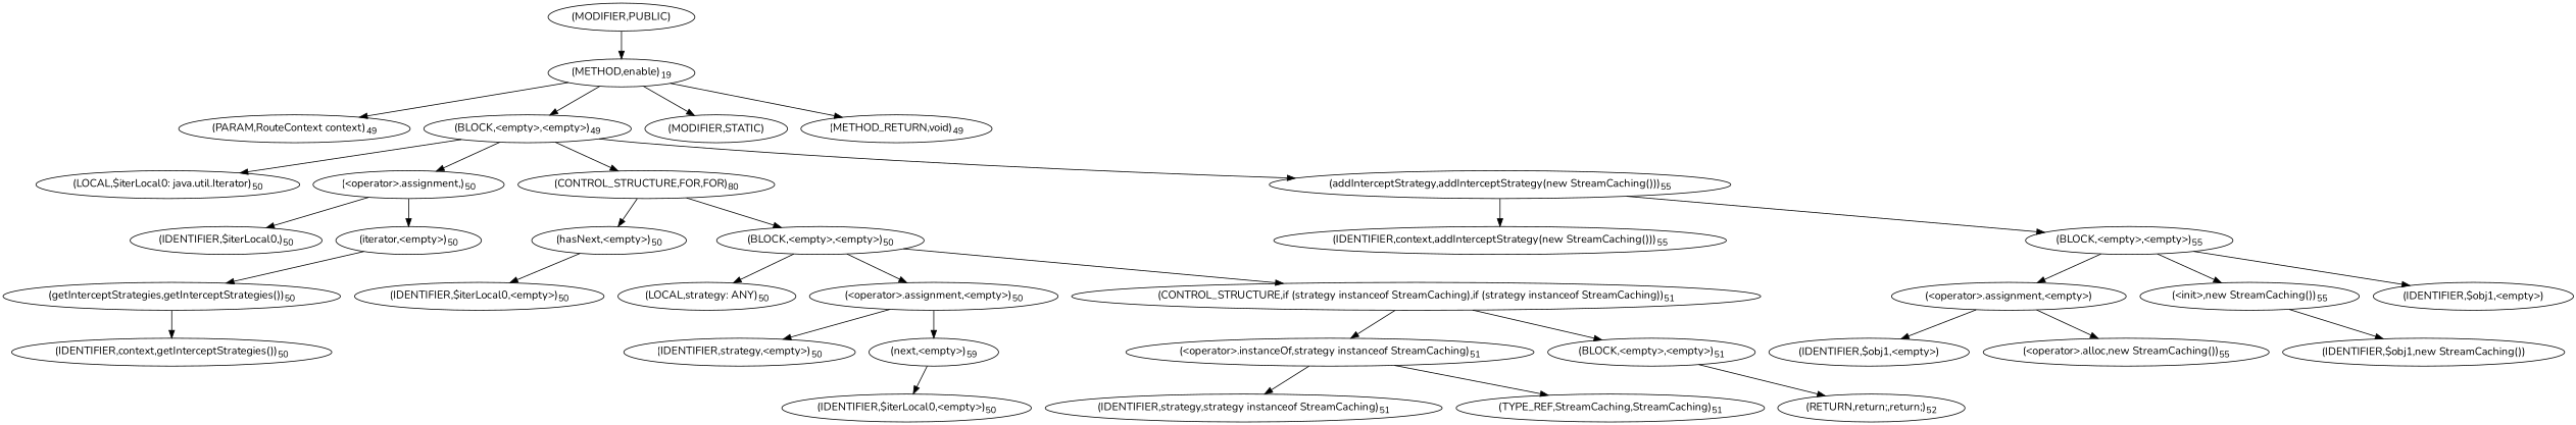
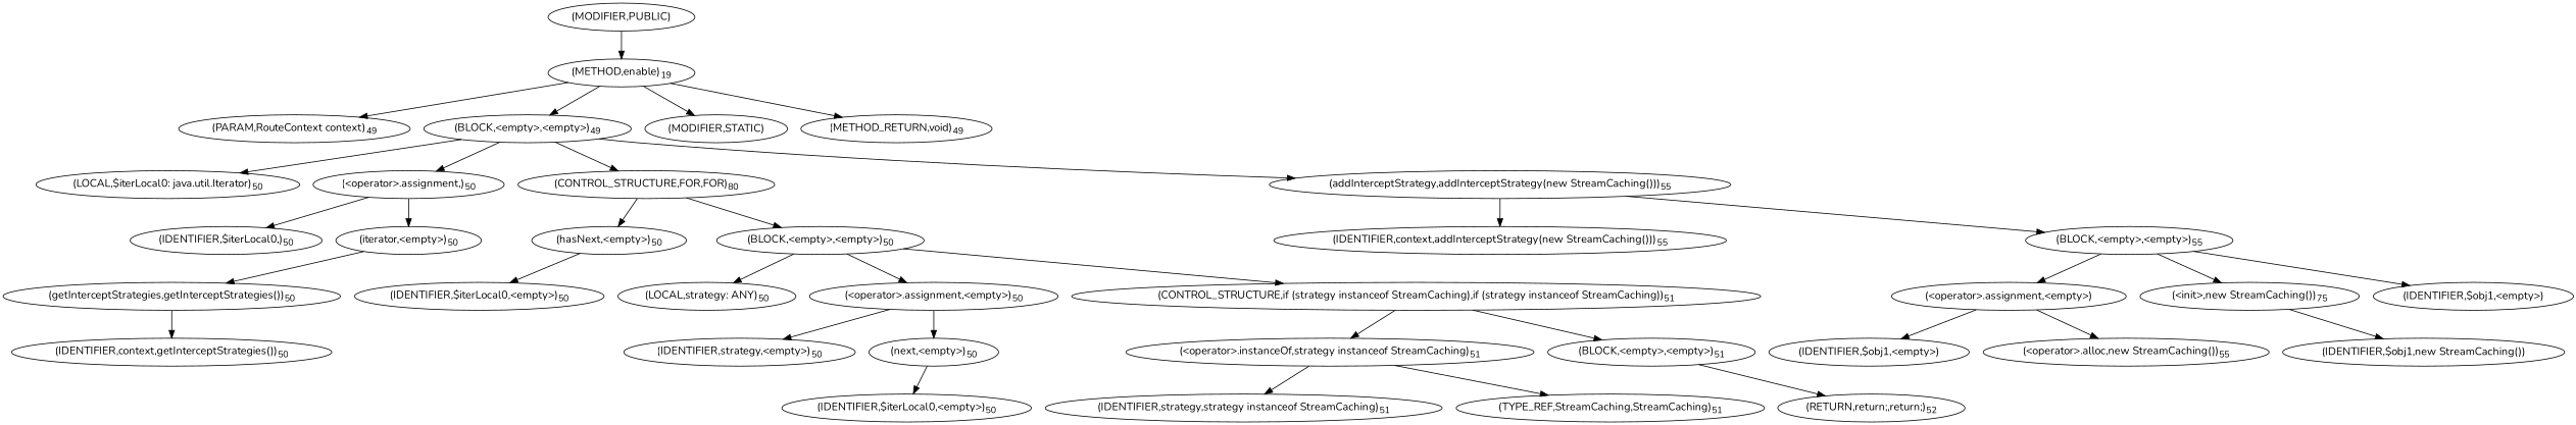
  digraph {
    fontname=Nunito
    node [fontname=Nunito]
    edge [fontname=Nunito]
    n1 [label=<(METHOD,enable)<SUB>19</SUB>>]
    n2 [label=<(PARAM,RouteContext context)<SUB>49</SUB>>]
    n3 [label=<(BLOCK,&lt;empty&gt;,&lt;empty&gt;)<SUB>49</SUB>>]
    n4 [label=<(MODIFIER,STATIC)>]
    n5 [label=<(METHOD_RETURN,void)<SUB>49</SUB>>]
    n6 [label=<(LOCAL,$iterLocal0: java.util.Iterator)<SUB>50</SUB>>]
    n7 [label=<(&lt;operator&gt;.assignment,)<SUB>50</SUB>>]
    n8 [label=<(CONTROL_STRUCTURE,FOR,FOR)<SUB>80</SUB>>]
    n9 [label=<(addInterceptStrategy,addInterceptStrategy(new StreamCaching()))<SUB>55</SUB>>]
    n10 [label=<(MODIFIER,PUBLIC)>]
    n11 [label=<(IDENTIFIER,$iterLocal0,)<SUB>50</SUB>>]
    n12 [label=<(iterator,&lt;empty&gt;)<SUB>50</SUB>>]
    n13 [label=<(hasNext,&lt;empty&gt;)<SUB>50</SUB>>]
    n14 [label=<(BLOCK,&lt;empty&gt;,&lt;empty&gt;)<SUB>50</SUB>>]
    n15 [label=<(IDENTIFIER,context,addInterceptStrategy(new StreamCaching()))<SUB>55</SUB>>]
    n16 [label=<(BLOCK,&lt;empty&gt;,&lt;empty&gt;)<SUB>55</SUB>>]
    n17 [label=<(getInterceptStrategies,getInterceptStrategies())<SUB>50</SUB>>]
    n18 [label=<(IDENTIFIER,context,getInterceptStrategies())<SUB>50</SUB>>]
    n19 [label=<(IDENTIFIER,$iterLocal0,&lt;empty&gt;)<SUB>50</SUB>>]
    n20 [label=<(LOCAL,strategy: ANY)<SUB>50</SUB>>]
    n21 [label=<(&lt;operator&gt;.assignment,&lt;empty&gt;)<SUB>50</SUB>>]
    n22 [label=<(CONTROL_STRUCTURE,if (strategy instanceof StreamCaching),if (strategy instanceof StreamCaching))<SUB>51</SUB>>]
    n23 [label=<(IDENTIFIER,strategy,&lt;empty&gt;)<SUB>50</SUB>>]
-   n24 [label=<(next,&lt;empty&gt;)<SUB>59</SUB>>]
+   n24 [label=<(next,&lt;empty&gt;)<SUB>50</SUB>>]
    n25 [label=<(&lt;operator&gt;.instanceOf,strategy instanceof StreamCaching)<SUB>51</SUB>>]
    n26 [label=<(BLOCK,&lt;empty&gt;,&lt;empty&gt;)<SUB>51</SUB>>]
    n27 [label=<(IDENTIFIER,$iterLocal0,&lt;empty&gt;)<SUB>50</SUB>>]
    n28 [label=<(IDENTIFIER,strategy,strategy instanceof StreamCaching)<SUB>51</SUB>>]
    n29 [label=<(TYPE_REF,StreamCaching,StreamCaching)<SUB>51</SUB>>]
    n30 [label=<(RETURN,return;,return;)<SUB>52</SUB>>]
    n31 [label=<(&lt;operator&gt;.assignment,&lt;empty&gt;)>]
-   n32 [label=<(&lt;init&gt;,new StreamCaching())<SUB>55</SUB>>]
+   n32 [label=<(&lt;init&gt;,new StreamCaching())<SUB>75</SUB>>]
    n33 [label=<(IDENTIFIER,$obj1,&lt;empty&gt;)>]
    n34 [label=<(IDENTIFIER,$obj1,&lt;empty&gt;)>]
    n35 [label=<(&lt;operator&gt;.alloc,new StreamCaching())<SUB>55</SUB>>]
    n36 [label=<(IDENTIFIER,$obj1,new StreamCaching())>]
    n1 -> n2
    n1 -> n3
    n1 -> n4
    n1 -> n5
    n3 -> n6
    n3 -> n7
    n3 -> n8
    n3 -> n9
    n7 -> n11
    n7 -> n12
    n8 -> n13
    n8 -> n14
    n9 -> n15
    n9 -> n16
    n10 -> n1
    n12 -> n17
    n13 -> n19
    n14 -> n20
    n14 -> n21
    n14 -> n22
    n16 -> n31
    n16 -> n32
    n16 -> n33
    n17 -> n18
    n21 -> n23
    n21 -> n24
    n22 -> n25
    n22 -> n26
    n24 -> n27
    n25 -> n28
    n25 -> n29
    n26 -> n30
    n31 -> n34
    n31 -> n35
    n32 -> n36
  }
